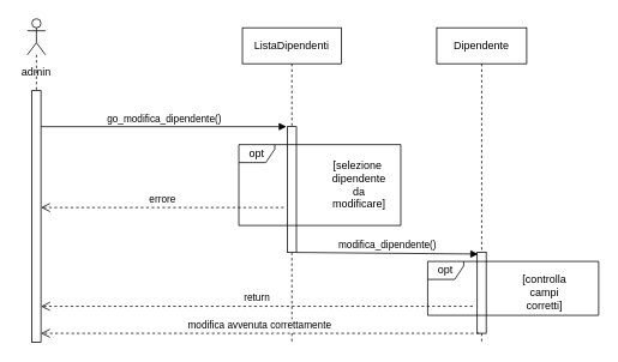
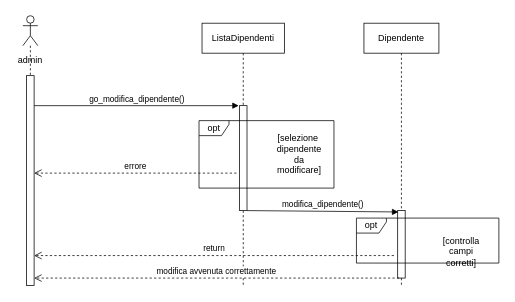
  <mxCell id="0" />
  <mxCell id="1" parent="0" />
  <mxCell id="2" value="" style="shape=umlLifeline;participant=umlActor;perimeter=lifelinePerimeter;whiteSpace=wrap;html=1;container=1;collapsible=0;recursiveResize=0;verticalAlign=top;spacingTop=36;outlineConnect=0;" parent="1" vertex="1"><mxGeometry x="30" y="20" width="20" height="90" as="geometry" /></mxCell>
  <mxCell id="3" value="" style="html=1;points=[];perimeter=orthogonalPerimeter;" parent="1" vertex="1"><mxGeometry x="35" y="100" width="10" height="280" as="geometry" /></mxCell>
  <mxCell id="4" value="admin" style="text;html=1;strokeColor=none;fillColor=none;align=center;verticalAlign=middle;whiteSpace=wrap;rounded=0;" parent="1" vertex="1"><mxGeometry x="20" y="70" width="40" height="20" as="geometry" /></mxCell>
  <mxCell id="5" value="&lt;div&gt;ListaDipendenti&lt;/div&gt;" style="shape=umlLifeline;perimeter=lifelinePerimeter;whiteSpace=wrap;html=1;container=1;collapsible=0;recursiveResize=0;outlineConnect=0;" parent="1" vertex="1"><mxGeometry x="269" y="30" width="110" height="350" as="geometry" /></mxCell>
  <mxCell id="6" value="" style="html=1;points=[];perimeter=orthogonalPerimeter;" parent="5" vertex="1"><mxGeometry x="50" y="110" width="10" height="140" as="geometry" /></mxCell>
  <mxCell id="7" value="go_modifica_dipendente()" style="html=1;verticalAlign=bottom;endArrow=block;" parent="1" edge="1"><mxGeometry width="80" relative="1" as="geometry"><mxPoint x="45" y="140" as="sourcePoint" /><mxPoint x="318" y="140" as="targetPoint" /></mxGeometry></mxCell>
  <mxCell id="8" value="errore" style="html=1;verticalAlign=bottom;endArrow=open;dashed=1;endSize=8;" parent="1" edge="1"><mxGeometry relative="1" as="geometry"><mxPoint x="315" y="230" as="sourcePoint" /><mxPoint x="45" y="230" as="targetPoint" /></mxGeometry></mxCell>
  <mxCell id="9" value="Dipendente" style="shape=umlLifeline;perimeter=lifelinePerimeter;whiteSpace=wrap;html=1;container=1;collapsible=0;recursiveResize=0;outlineConnect=0;" vertex="1" parent="1"><mxGeometry x="485" y="30" width="100" height="350" as="geometry" /></mxCell>
  <mxCell id="10" value="" style="html=1;points=[];perimeter=orthogonalPerimeter;" vertex="1" parent="9"><mxGeometry x="45" y="250" width="10" height="90" as="geometry" /></mxCell>
  <mxCell id="11" value="modifica_dipendente()" style="html=1;verticalAlign=bottom;endArrow=block;entryX=0.1;entryY=0.02;entryDx=0;entryDy=0;entryPerimeter=0;" edge="1" parent="1" target="10"><mxGeometry width="80" relative="1" as="geometry"><mxPoint x="329" y="280" as="sourcePoint" /><mxPoint x="525" y="280" as="targetPoint" /></mxGeometry></mxCell>
  <mxCell id="12" value="opt" style="shape=umlFrame;whiteSpace=wrap;html=1;width=40;height=20;" vertex="1" parent="1"><mxGeometry x="265" y="160" width="180" height="90" as="geometry" /></mxCell>
  <mxCell id="13" value="[selezione&amp;nbsp; dipendente da modificare]" style="text;html=1;strokeColor=none;fillColor=none;align=center;verticalAlign=middle;whiteSpace=wrap;rounded=0;" vertex="1" parent="1"><mxGeometry x="379" y="195" width="40" height="20" as="geometry" /></mxCell>
  <mxCell id="14" value="opt" style="shape=umlFrame;whiteSpace=wrap;html=1;width=40;height=20;" vertex="1" parent="1"><mxGeometry x="475" y="290" width="190" height="60" as="geometry" /></mxCell>
- <mxCell id="15" value="&lt;div&gt;[controlla campi&lt;/div&gt;&lt;div&gt;corretti]&lt;/div&gt;" style="text;html=1;strokeColor=none;fillColor=none;align=center;verticalAlign=middle;whiteSpace=wrap;rounded=0;" vertex="1" parent="1"><mxGeometry x="585" y="315" width="40" height="20" as="geometry" /></mxCell>
+ <mxCell id="15" value="&lt;div&gt;[controlla campi&lt;/div&gt;&lt;div&gt;corretti]&lt;/div&gt;" style="text;html=1;strokeColor=none;fillColor=none;align=center;verticalAlign=middle;whiteSpace=wrap;rounded=0;" vertex="1" parent="1"><mxGeometry x="595" y="325" width="40" height="20" as="geometry" /></mxCell>
  <mxCell id="16" value="return" style="html=1;verticalAlign=bottom;endArrow=open;dashed=1;endSize=8;" edge="1" parent="1"><mxGeometry relative="1" as="geometry"><mxPoint x="525" y="340" as="sourcePoint" /><mxPoint x="45" y="340" as="targetPoint" /></mxGeometry></mxCell>
  <mxCell id="17" value="&lt;div&gt;modifica avvenuta correttamente&lt;/div&gt;" style="html=1;verticalAlign=bottom;endArrow=open;dashed=1;endSize=8;" edge="1" parent="1"><mxGeometry relative="1" as="geometry"><mxPoint x="532" y="370" as="sourcePoint" /><mxPoint x="45" y="370" as="targetPoint" /></mxGeometry></mxCell>
